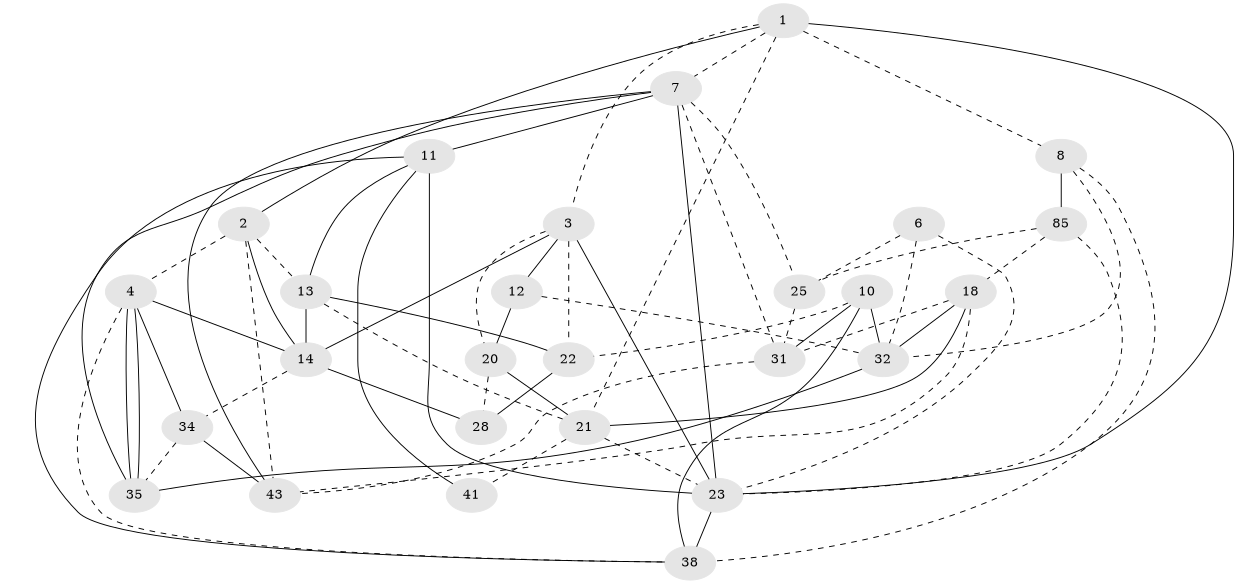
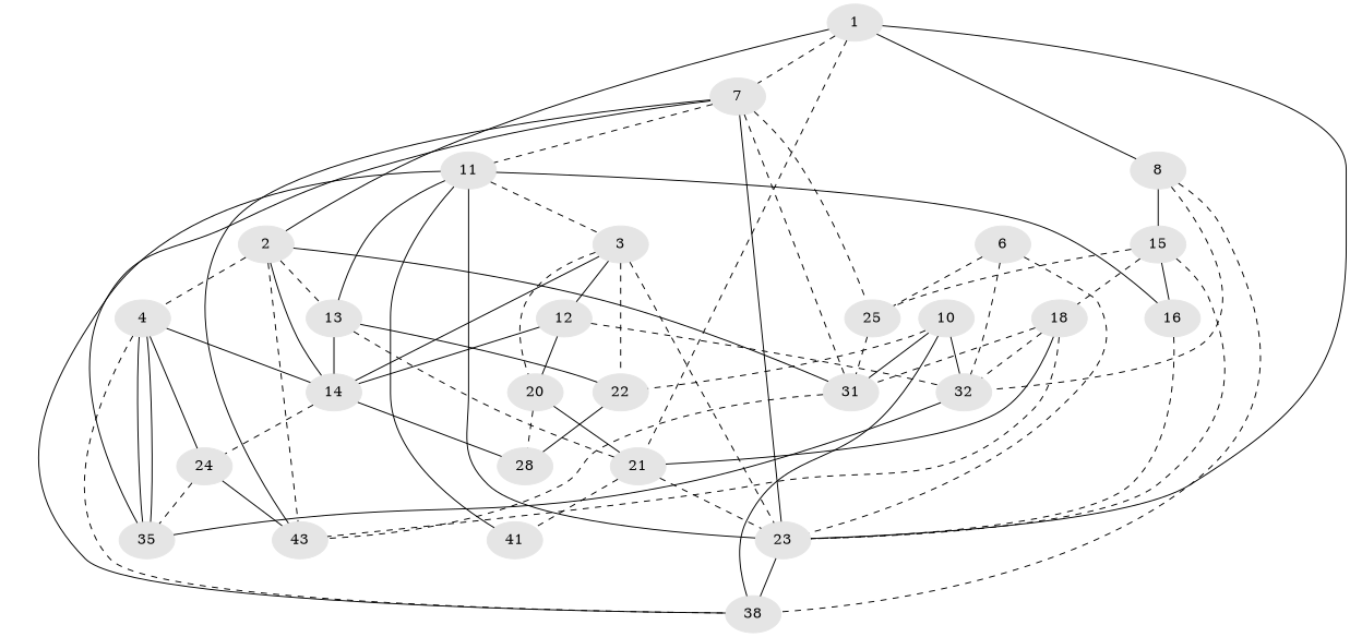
  graph {
    node [color=gray90 style=filled]
    edge [style=dashed]
    1 [super="+9"]
    2 [super="+30"]
    3 [super="+36"]
    7 [super="+48"]
    8 [super="+26"]
    21 [super="+33"]
    23 [super="+45"]
    4 [super="+5"]
    13 [super="+39"]
    14 [super="+46"]
    31 [super="+37"]
    43 [super="+47"]
    20
    12 [super="+19"]
    22 [super="+50"]
    35
    25
    11 [super="+27"]
    38 [super="+49"]
    32 [super="+40"]
-   15 [super="+44" label=85]
+   15 [super="+44"]
    41
-   24 [super="+34" label=34]
+   24 [super="+34"]
    28 [super="+29"]
    6 [super="+17"]
+   16
    18 [super="+51"]
    10
    1 -- 2 [style=solid]
-   1 -- 3
+   11 -- 3
    1 -- 7
-   1 -- 8 [weight=2]
+   1 -- 8 [style=solid weight=2]
    1 -- 21
    1 -- 23 [style=solid]
    2 -- 4
    2 -- 13
    2 -- 14 [style=solid]
+   2 -- 31 [style=solid]
    2 -- 43
-   3 -- 23 [style=solid]
+   3 -- 23
    3 -- 14 [style=solid]
    3 -- 20
    3 -- 12 [style=solid]
    3 -- 22 [weight=3]
    7 -- 23 [style=solid]
    7 -- 31
    7 -- 43 [style=solid]
    7 -- 35 [style=solid]
    7 -- 25
-   7 -- 11 [style=solid]
+   7 -- 11
    8 -- 38
    8 -- 32
    8 -- 15 [style=solid weight=2]
    21 -- 23
    21 -- 41
    23 -- 38 [style=solid weight=2]
    4 -- 14 [style=solid]
    4 -- 35 [style=solid]
    4 -- 35 [style=solid]
    4 -- 38
    4 -- 24 [style=solid]
    13 -- 21
    13 -- 14 [style=solid]
    13 -- 22 [style=solid]
    14 -- 24
    14 -- 28 [style=solid]
    31 -- 43
    20 -- 21 [style=solid]
    20 -- 28
+   12 -- 14 [style=solid]
    12 -- 20 [style=solid]
    12 -- 32
    22 -- 28 [style=solid]
    25 -- 31
    11 -- 23 [style=solid]
    11 -- 13 [style=solid]
    11 -- 38 [style=solid]
    11 -- 41 [style=solid]
+   11 -- 16 [style=solid]
    32 -- 35 [style=solid]
    15 -- 23
    15 -- 25
+   15 -- 16 [style=solid]
    15 -- 18
    24 -- 43 [style=solid]
    24 -- 35
    6 -- 23
    6 -- 25
    6 -- 32
+   16 -- 23
    18 -- 21 [style=solid]
    18 -- 31
    18 -- 43
-   18 -- 32 [style=solid]
+   18 -- 32
    10 -- 31 [style=solid weight=2]
    10 -- 22
    10 -- 38 [style=solid]
    10 -- 32 [style=solid]
  }
